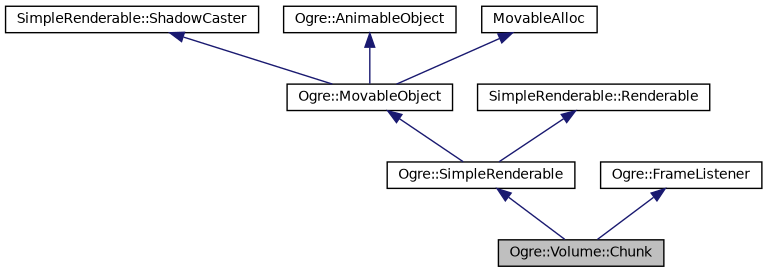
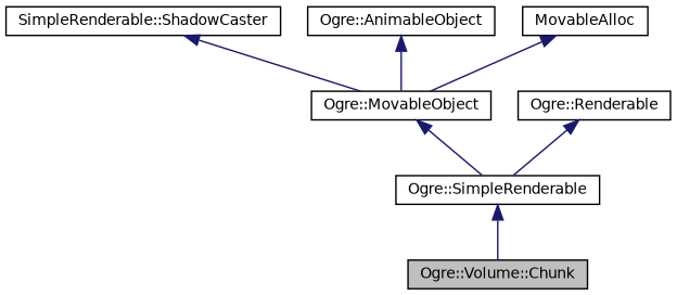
  digraph {
    node [color=black fontname=Helvetica fontsize=10 shape=record]
    edge [color=midnightblue dir=back fontname=Helvetica fontsize=10 labelfontname=Helvetica labelfontsize=10 style=solid]
    n1 [fillcolor=grey75 fontcolor=black height=0.2 label="Ogre::Volume::Chunk" style=filled width=0.4]
    n2 [height=0.2 label="Ogre::SimpleRenderable" width=0.4]
    n3 [height=0.2 label="Ogre::MovableObject" width=0.4]
    n4 [height=0.2 label="SimpleRenderable::ShadowCaster" width=0.4]
    n5 [height=0.2 label="Ogre::AnimableObject" width=0.4]
    n6 [height=0.2 label=MovableAlloc width=0.4]
-   n7 [height=0.2 label="SimpleRenderable::Renderable" width=0.4]
-   n8 [height=0.2 label="Ogre::FrameListener" width=0.4]
+   n7 [height=0.2 label="Ogre::Renderable" width=0.4]
    n2 -> n1
    n3 -> n2
    n4 -> n3
    n5 -> n3
    n6 -> n3
    n7 -> n2
-   n8 -> n1
  }
